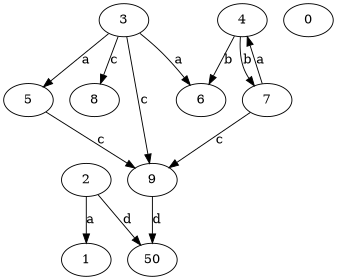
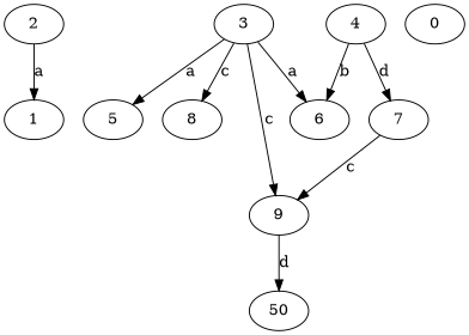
  strict digraph {
    2
    1
    n3 [label=50]
    3
    5
    8
    9
    6
    4
    7
    0
    2 -> 1 [label=a]
-   2 -> n3 [label=d]
    3 -> 5 [label=a]
    3 -> 8 [label=c]
    3 -> 9 [label=c]
    3 -> 6 [label=a]
-   5 -> 9 [label=c]
    9 -> n3 [label=d]
    4 -> 6 [label=b]
-   4 -> 7 [label=b]
+   4 -> 7 [label=d]
    7 -> 9 [label=c]
-   7 -> 4 [label=a]
  }
